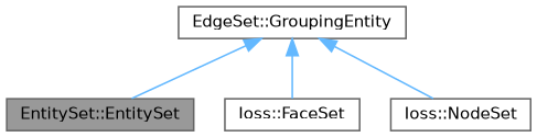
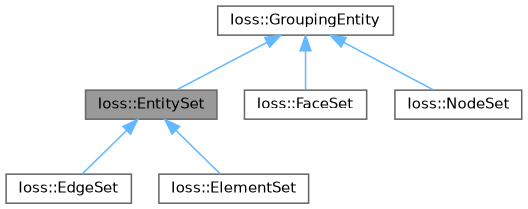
  digraph {
    node [color=gray40 fillcolor=white fontname=Helvetica fontsize=10 shape=box style=filled]
    edge [color=steelblue1 dir=back fontname=Helvetica fontsize=10 labelfontname=Helvetica labelfontsize=10 style=solid]
-   n1 [fillcolor=grey60 fontcolor=black height=0.2 label="EntitySet::EntitySet" width=0.4]
+   n1 [fillcolor=grey60 fontcolor=black height=0.2 label="Ioss::EntitySet" width=0.4]
+   n2 [height=0.2 label="Ioss::EdgeSet" width=0.4]
+   n3 [height=0.2 label="Ioss::ElementSet" width=0.4]
    n4 [height=0.2 label="Ioss::FaceSet" width=0.4]
    n5 [height=0.2 label="Ioss::NodeSet" width=0.4]
-   n6 [height=0.2 label="EdgeSet::GroupingEntity" width=0.4]
+   n6 [height=0.2 label="Ioss::GroupingEntity" width=0.4]
+   n1 -> n2
+   n1 -> n3
    n6 -> n1
    n6 -> n4
    n6 -> n5
  }
